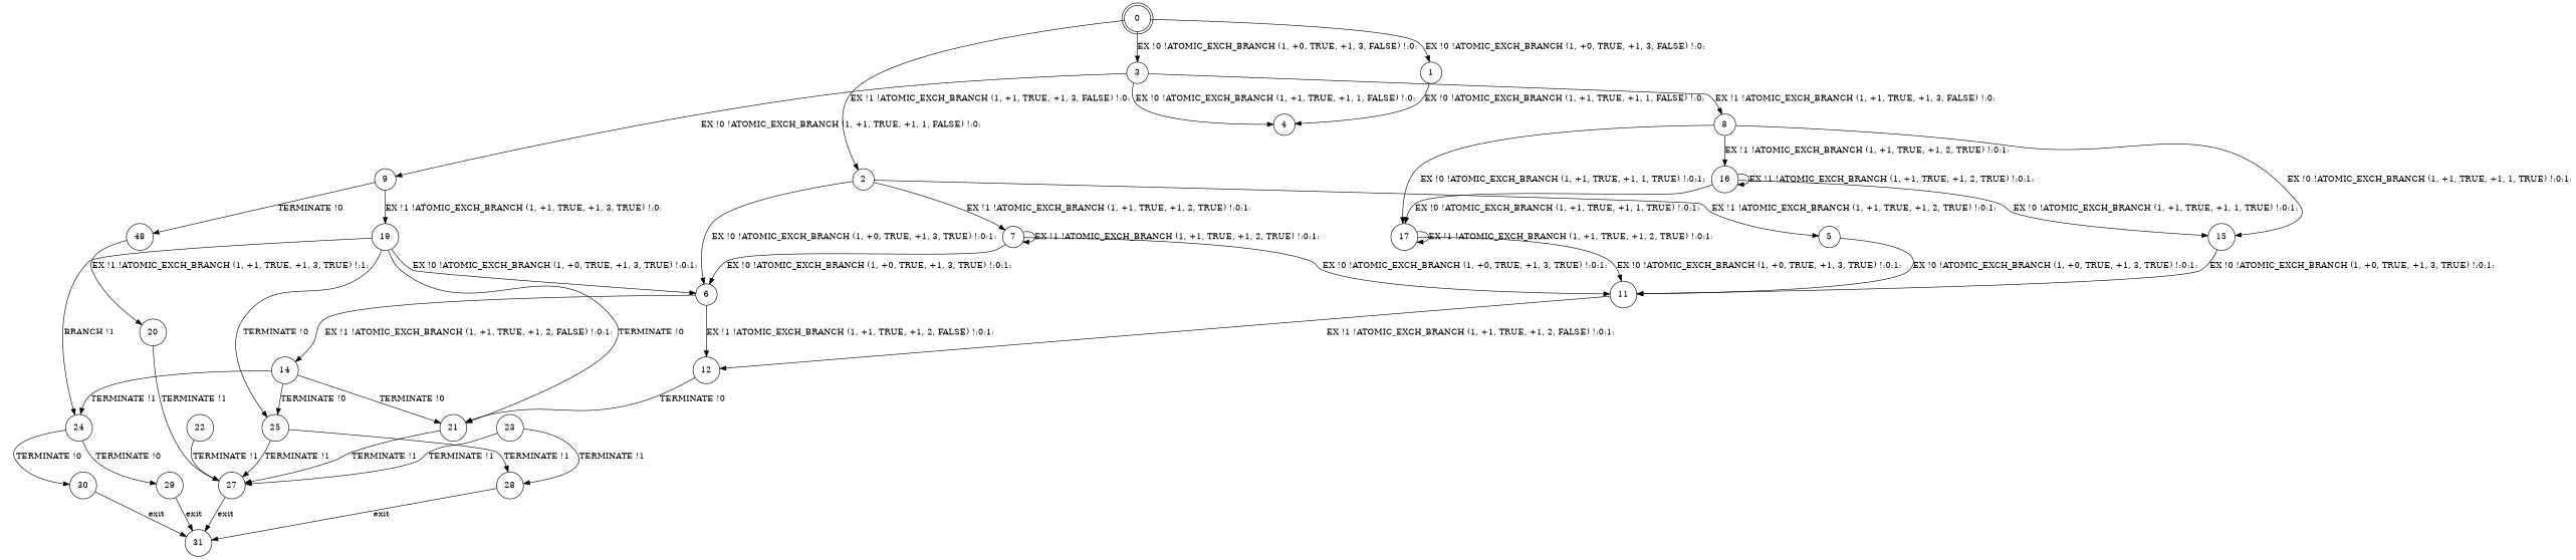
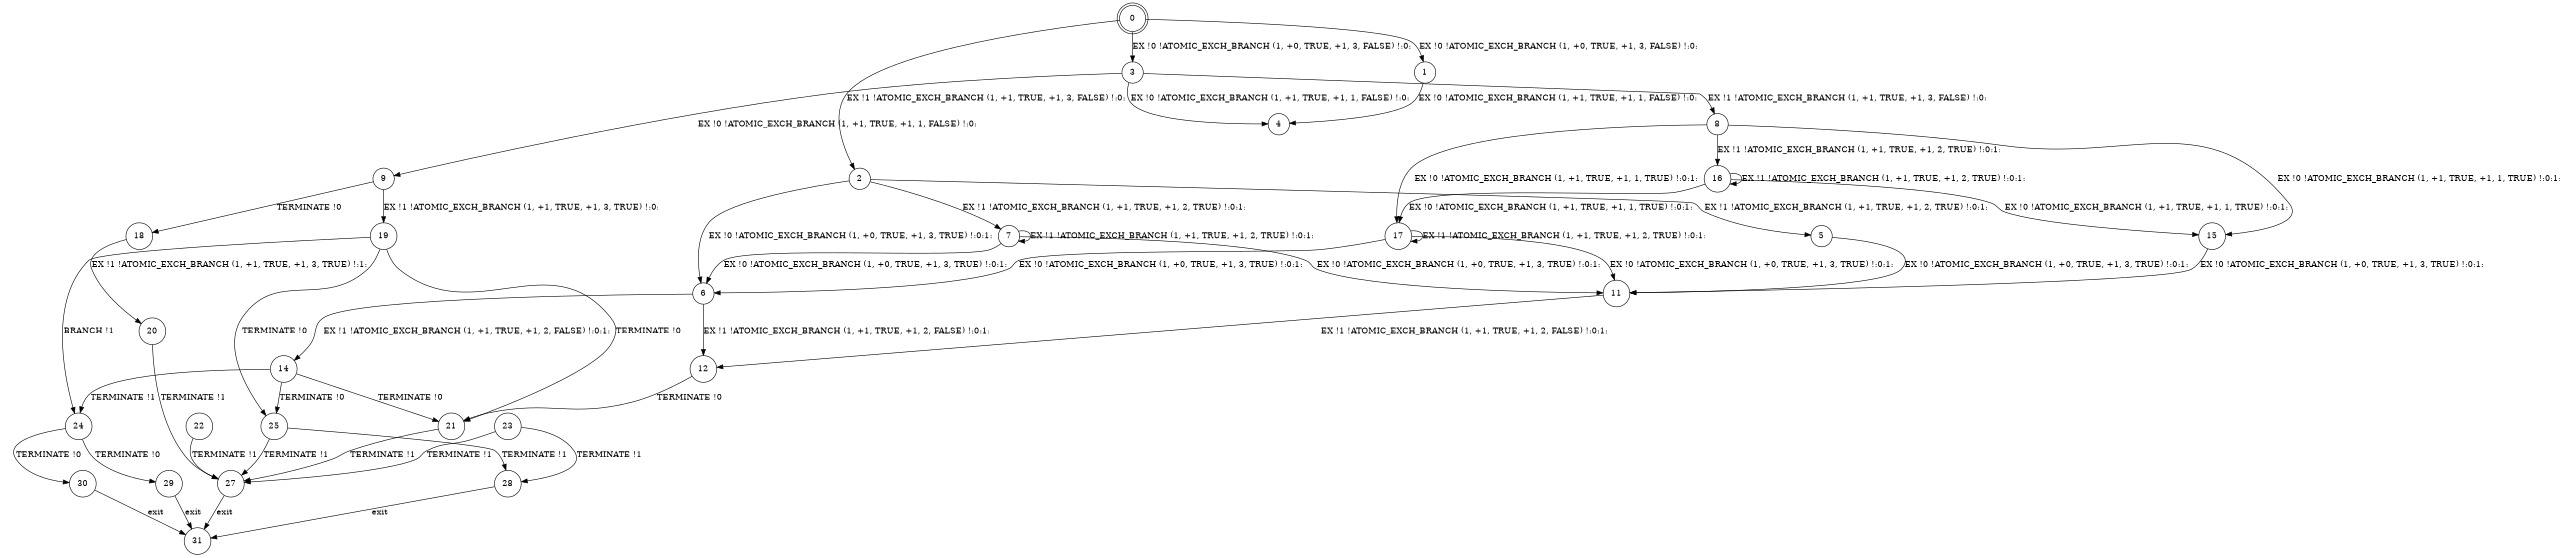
  digraph {
    node [shape=circle]
    0 [peripheries=2]
    1
    2
    3
    4
    5
    6
    7
    8
    9
    11
    12
    14
    15
    16
    17
-   18 [label=48]
+   18
    19
    21
    24
    25
    20
    27
    22
    23
    28
    29
    30
    31
    0 -> 1 [label="EX !0 !ATOMIC_EXCH_BRANCH (1, +0, TRUE, +1, 3, FALSE) !:0:"]
    0 -> 2 [label="EX !1 !ATOMIC_EXCH_BRANCH (1, +1, TRUE, +1, 3, FALSE) !:0:"]
    0 -> 3 [label="EX !0 !ATOMIC_EXCH_BRANCH (1, +0, TRUE, +1, 3, FALSE) !:0:"]
    1 -> 4 [label="EX !0 !ATOMIC_EXCH_BRANCH (1, +1, TRUE, +1, 1, FALSE) !:0:"]
    2 -> 5 [label="EX !1 !ATOMIC_EXCH_BRANCH (1, +1, TRUE, +1, 2, TRUE) !:0:1:"]
    2 -> 6 [label="EX !0 !ATOMIC_EXCH_BRANCH (1, +0, TRUE, +1, 3, TRUE) !:0:1:"]
    2 -> 7 [label="EX !1 !ATOMIC_EXCH_BRANCH (1, +1, TRUE, +1, 2, TRUE) !:0:1:"]
    3 -> 4 [label="EX !0 !ATOMIC_EXCH_BRANCH (1, +1, TRUE, +1, 1, FALSE) !:0:"]
    3 -> 8 [label="EX !1 !ATOMIC_EXCH_BRANCH (1, +1, TRUE, +1, 3, FALSE) !:0:"]
    3 -> 9 [label="EX !0 !ATOMIC_EXCH_BRANCH (1, +1, TRUE, +1, 1, FALSE) !:0:"]
    5 -> 11 [label="EX !0 !ATOMIC_EXCH_BRANCH (1, +0, TRUE, +1, 3, TRUE) !:0:1:"]
    6 -> 12 [label="EX !1 !ATOMIC_EXCH_BRANCH (1, +1, TRUE, +1, 2, FALSE) !:0:1:"]
    6 -> 14 [label="EX !1 !ATOMIC_EXCH_BRANCH (1, +1, TRUE, +1, 2, FALSE) !:0:1:"]
    7 -> 6 [label="EX !0 !ATOMIC_EXCH_BRANCH (1, +0, TRUE, +1, 3, TRUE) !:0:1:"]
    7 -> 7 [label="EX !1 !ATOMIC_EXCH_BRANCH (1, +1, TRUE, +1, 2, TRUE) !:0:1:"]
    7 -> 11 [label="EX !0 !ATOMIC_EXCH_BRANCH (1, +0, TRUE, +1, 3, TRUE) !:0:1:"]
    8 -> 15 [label="EX !0 !ATOMIC_EXCH_BRANCH (1, +1, TRUE, +1, 1, TRUE) !:0:1:"]
    8 -> 16 [label="EX !1 !ATOMIC_EXCH_BRANCH (1, +1, TRUE, +1, 2, TRUE) !:0:1:"]
    8 -> 17 [label="EX !0 !ATOMIC_EXCH_BRANCH (1, +1, TRUE, +1, 1, TRUE) !:0:1:"]
    9 -> 18 [label="TERMINATE !0"]
    9 -> 19 [label="EX !1 !ATOMIC_EXCH_BRANCH (1, +1, TRUE, +1, 3, TRUE) !:0:"]
    11 -> 12 [label="EX !1 !ATOMIC_EXCH_BRANCH (1, +1, TRUE, +1, 2, FALSE) !:0:1:"]
    12 -> 21 [label="TERMINATE !0"]
    14 -> 21 [label="TERMINATE !0"]
    14 -> 24 [label="TERMINATE !1"]
    14 -> 25 [label="TERMINATE !0"]
    15 -> 11 [label="EX !0 !ATOMIC_EXCH_BRANCH (1, +0, TRUE, +1, 3, TRUE) !:0:1:"]
    16 -> 15 [label="EX !0 !ATOMIC_EXCH_BRANCH (1, +1, TRUE, +1, 1, TRUE) !:0:1:"]
    16 -> 16 [label="EX !1 !ATOMIC_EXCH_BRANCH (1, +1, TRUE, +1, 2, TRUE) !:0:1:"]
    16 -> 17 [label="EX !0 !ATOMIC_EXCH_BRANCH (1, +1, TRUE, +1, 1, TRUE) !:0:1:"]
-   19 -> 6 [label="EX !0 !ATOMIC_EXCH_BRANCH (1, +0, TRUE, +1, 3, TRUE) !:0:1:"]
+   17 -> 6 [label="EX !0 !ATOMIC_EXCH_BRANCH (1, +0, TRUE, +1, 3, TRUE) !:0:1:"]
    17 -> 11 [label="EX !0 !ATOMIC_EXCH_BRANCH (1, +0, TRUE, +1, 3, TRUE) !:0:1:"]
    17 -> 17 [label="EX !1 !ATOMIC_EXCH_BRANCH (1, +1, TRUE, +1, 2, TRUE) !:0:1:"]
    18 -> 20 [label="EX !1 !ATOMIC_EXCH_BRANCH (1, +1, TRUE, +1, 3, TRUE) !:1:"]
    19 -> 21 [label="TERMINATE !0"]
    19 -> 24 [label="BRANCH !1"]
    19 -> 25 [label="TERMINATE !0"]
    21 -> 27 [label="TERMINATE !1"]
    24 -> 29 [label="TERMINATE !0"]
    24 -> 30 [label="TERMINATE !0"]
    25 -> 27 [label="TERMINATE !1"]
    25 -> 28 [label="TERMINATE !1"]
    20 -> 27 [label="TERMINATE !1"]
    27 -> 31 [label=exit]
    22 -> 27 [label="TERMINATE !1"]
    23 -> 27 [label="TERMINATE !1"]
    23 -> 28 [label="TERMINATE !1"]
    28 -> 31 [label=exit]
    29 -> 31 [label=exit]
    30 -> 31 [label=exit]
  }
